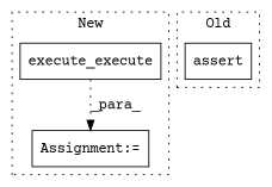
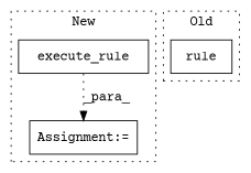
  digraph {
    fontname="Courier Prime"
    node [a=32 shape=box fontname="Courier Prime"]
-   n1 [l="13,1" label=execute_execute s="2361,2380"]
+   n1 [l="13,1" label=execute_rule s="2361,2380"]
    n2 [a=7 l=1 label="Assignment:=" s=2355]
-   n3 [l="12,1" label=assert s="2345,2441"]
+   n3 [l="12,1" label=rule s="2345,2441"]
    subgraph cluster_1 {
      label=New
      style=dotted
      n1
      n2
    }
    subgraph cluster_2 {
      label=Old
      style=dotted
      n3
    }
    n1 -> n2 [label=_para_ style=dotted fontname="Courier Prime"]
  }
